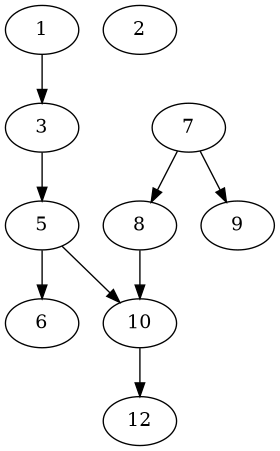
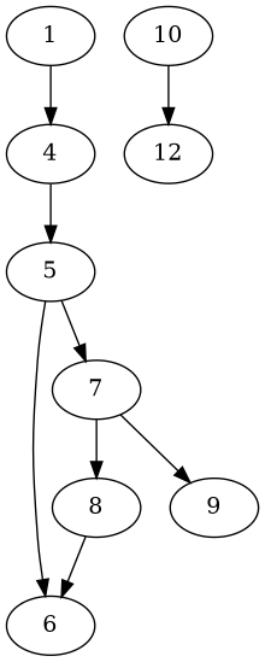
  digraph {
    fontname="DejaVu Serif"
    node [alpha=0.13 fontname="DejaVu Serif"]
    edge [fontname="DejaVu Serif"]
    1 [expect_size=10110068352651020]
-   4 [alpha=0.06 expect_size=4888301373126171 label=3]
+   4 [alpha=0.06 expect_size=4888301373126171]
    5 [alpha=0.17 expect_size=3937028338108776]
    6 [alpha=0.08 expect_size=79341024759341121536]
    7 [expect_size=36466118582393608]
-   2 [alpha=0.01 expect_size=269654309387043340288]
    8 [alpha=0.17 expect_size=679351623096018560]
    9 [alpha=0.09 expect_size=48047032390442287104]
    10 [alpha=0.16 expect_size=253272986413817312]
    n10 [alpha=0.06 expect_size=142757917607734560 label=12]
    1 -> 4
    4 -> 5
    5 -> 6
-   5 -> 10
+   5 -> 7
    7 -> 8
    7 -> 9
-   8 -> 10
+   8 -> 6
    10 -> n10
  }
